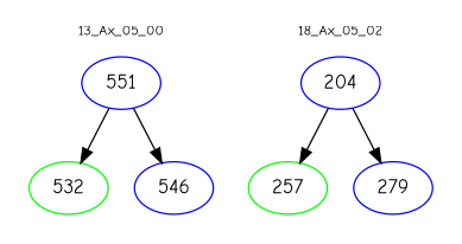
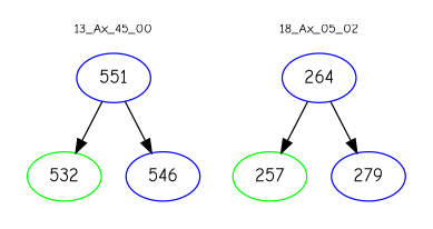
  digraph {
    fontname="Comic Neue"
    node [color=blue fontname="Comic Neue"]
    edge [color=black fontname="Comic Neue"]
    n1 [label=551]
    n2 [color=green label=532]
    n3 [label=546]
-   n4 [label=204]
+   n4 [label=264]
    n5 [color=green label=257]
    n6 [label=279]
    subgraph cluster_1 {
      color=white
      fontsize=10
-     label="13_Ax_05_00"
+     label="13_Ax_45_00"
      n1
      n2
      n3
    }
    subgraph cluster_2 {
      color=white
      fontsize=10
      label="18_Ax_05_02"
      n4
      n5
      n6
    }
    n1 -> n2
    n1 -> n3
    n4 -> n5
    n4 -> n6
  }
